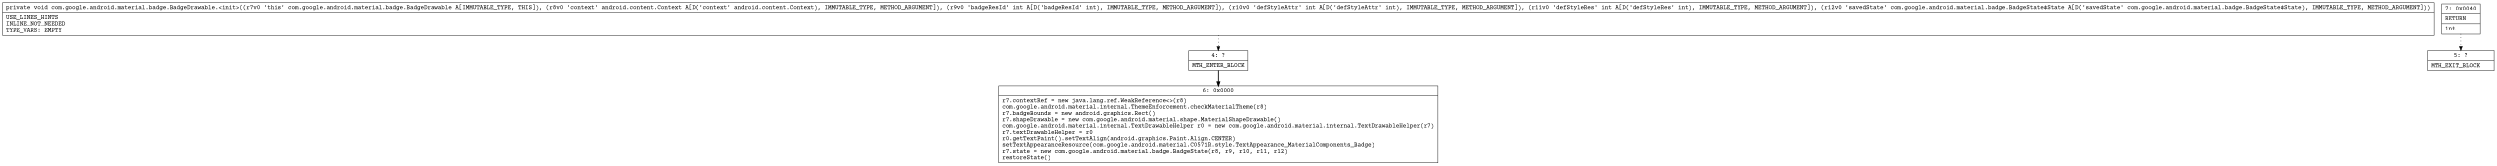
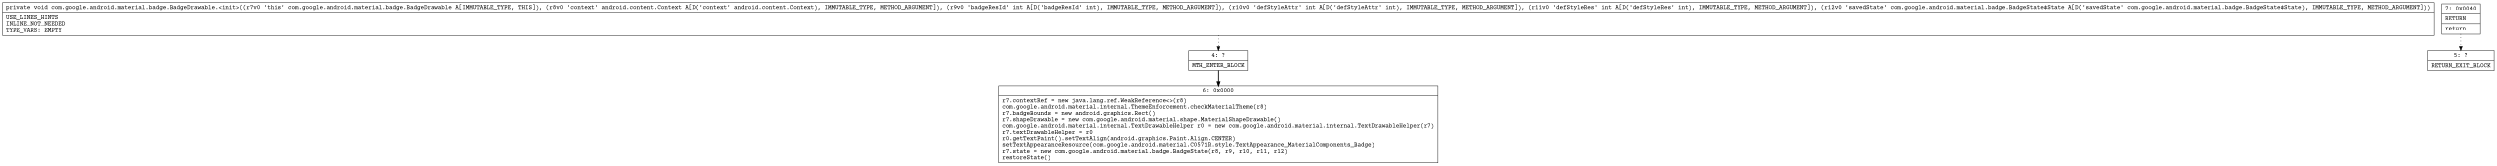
  digraph {
    fontname="Courier Prime"
    node [fontname="Courier Prime" shape=record]
    edge [fontname="Courier Prime" style=dotted]
    n1 [label="{4\:\ ?|MTH_ENTER_BLOCK\l}"]
    n2 [label="{6\:\ 0x0000|r7.contextRef = new java.lang.ref.WeakReference\<\>(r8)\lcom.google.android.material.internal.ThemeEnforcement.checkMaterialTheme(r8)\lr7.badgeBounds = new android.graphics.Rect()\lr7.shapeDrawable = new com.google.android.material.shape.MaterialShapeDrawable()\lcom.google.android.material.internal.TextDrawableHelper r0 = new com.google.android.material.internal.TextDrawableHelper(r7)\lr7.textDrawableHelper = r0\lr0.getTextPaint().setTextAlign(android.graphics.Paint.Align.CENTER)\lsetTextAppearanceResource(com.google.android.material.C0571R.style.TextAppearance_MaterialComponents_Badge)\lr7.state = new com.google.android.material.badge.BadgeState(r8, r9, r10, r11, r12)\lrestoreState()\l}"]
-   n3 [label="{7\:\ 0x0040|RETURN\l|int\l}"]
-   n4 [label="{5\:\ ?|MTH_EXIT_BLOCK\l}"]
+   n3 [label="{7\:\ 0x0040|RETURN\l|return\l}"]
+   n4 [label="{5\:\ ?|RETURN_EXIT_BLOCK\l}"]
    n5 [label="{private void com.google.android.material.badge.BadgeDrawable.\<init\>((r7v0 'this' com.google.android.material.badge.BadgeDrawable A[IMMUTABLE_TYPE, THIS]), (r8v0 'context' android.content.Context A[D('context' android.content.Context), IMMUTABLE_TYPE, METHOD_ARGUMENT]), (r9v0 'badgeResId' int A[D('badgeResId' int), IMMUTABLE_TYPE, METHOD_ARGUMENT]), (r10v0 'defStyleAttr' int A[D('defStyleAttr' int), IMMUTABLE_TYPE, METHOD_ARGUMENT]), (r11v0 'defStyleRes' int A[D('defStyleRes' int), IMMUTABLE_TYPE, METHOD_ARGUMENT]), (r12v0 'savedState' com.google.android.material.badge.BadgeState$State A[D('savedState' com.google.android.material.badge.BadgeState$State), IMMUTABLE_TYPE, METHOD_ARGUMENT]))  | USE_LINES_HINTS\lINLINE_NOT_NEEDED\lTYPE_VARS: EMPTY\l}"]
    n1 -> n2 [style=bold]
    n3 -> n4
    n5 -> n1
  }
